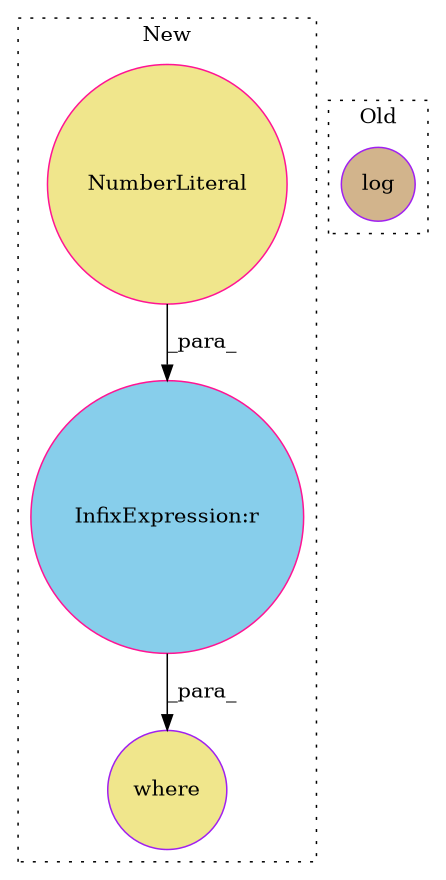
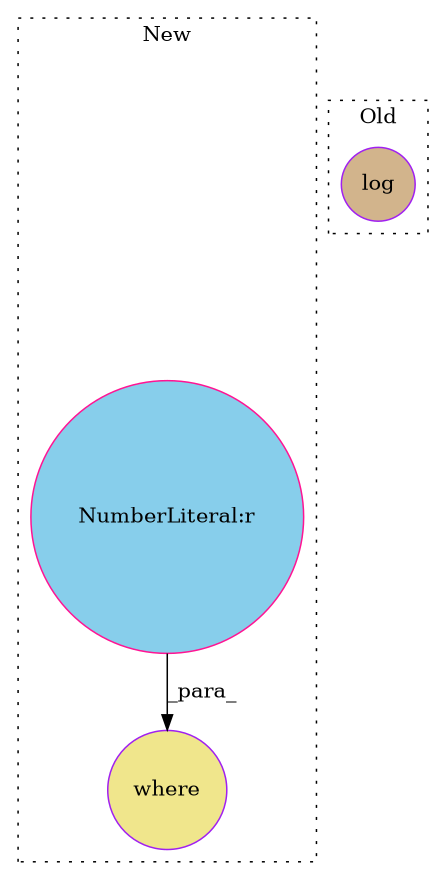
  digraph {
    node [a=32 shape=circle style=filled fillcolor=khaki color=purple]
    n1 [l="6,1" label=where s="1867,1880"]
-   n2 [a=27 l=4 label="InfixExpression:r" s=1875 fillcolor=skyblue color=deeppink]
-   n3 [a=34 l=1 label=NumberLiteral s=1879 color=deeppink]
+   n2 [a=27 l=4 label="NumberLiteral:r" s=1875 fillcolor=skyblue color=deeppink]
    n4 [l="4,1" label=log s="555,565" fillcolor=tan]
    subgraph cluster_1 {
      label=New
      style=dotted
      n1
      n2
-     n3
    }
    subgraph cluster_2 {
      label=Old
      style=dotted
      n4
    }
    n2 -> n1 [label=_para_]
-   n3 -> n2 [label=_para_]
  }
